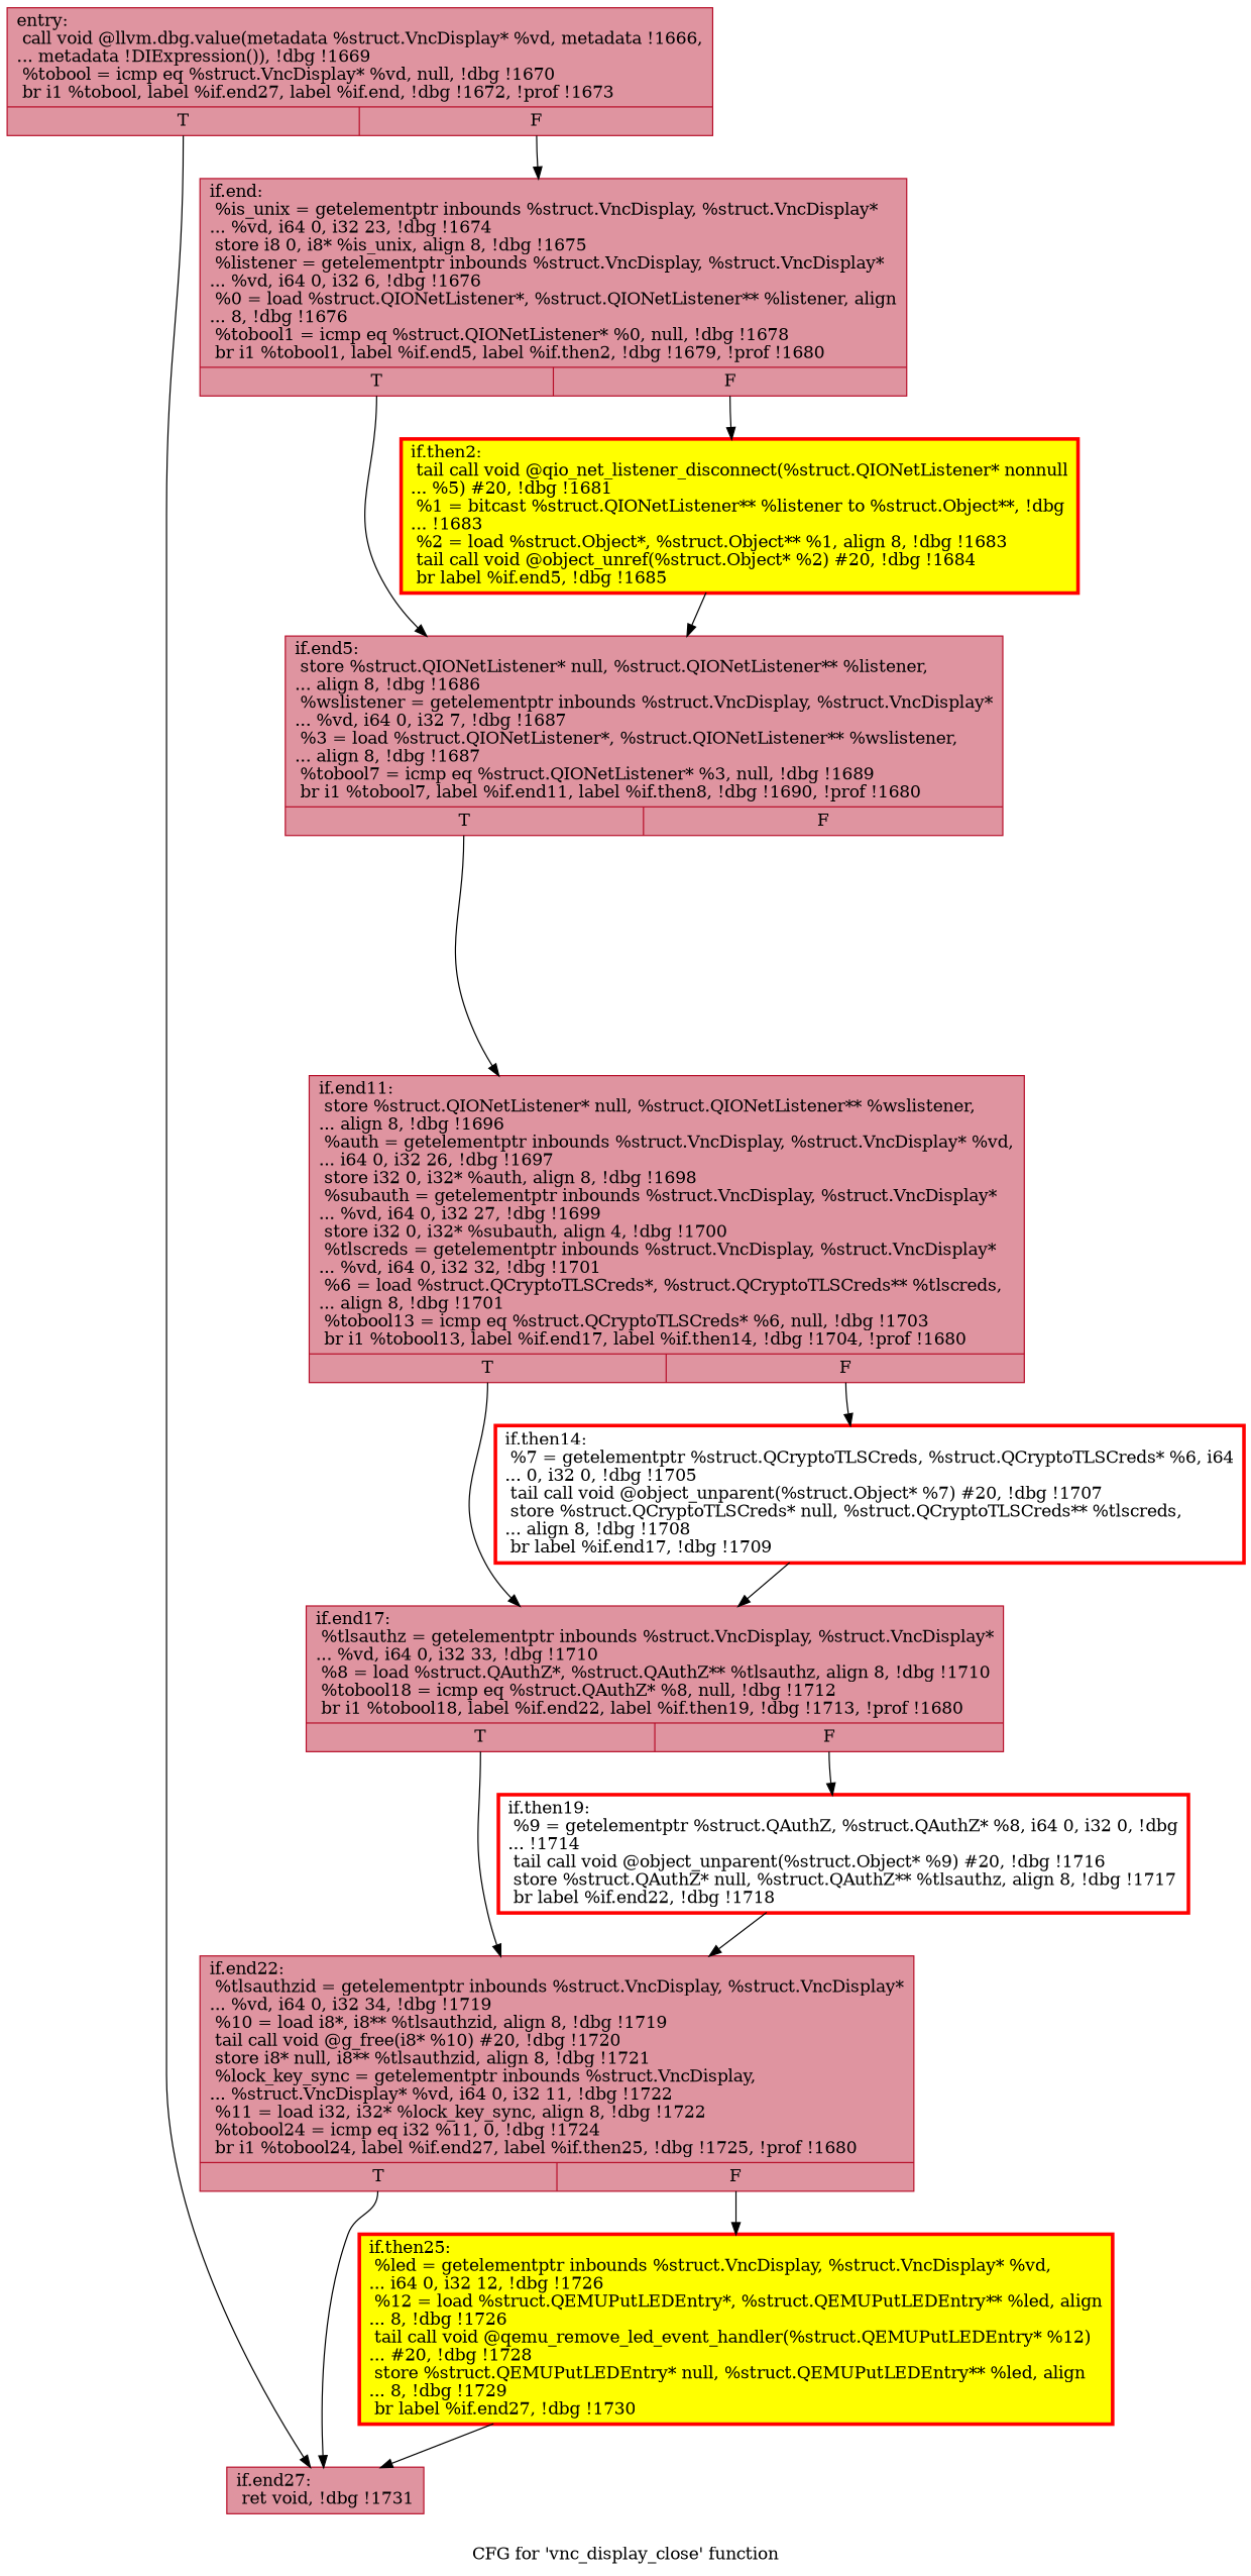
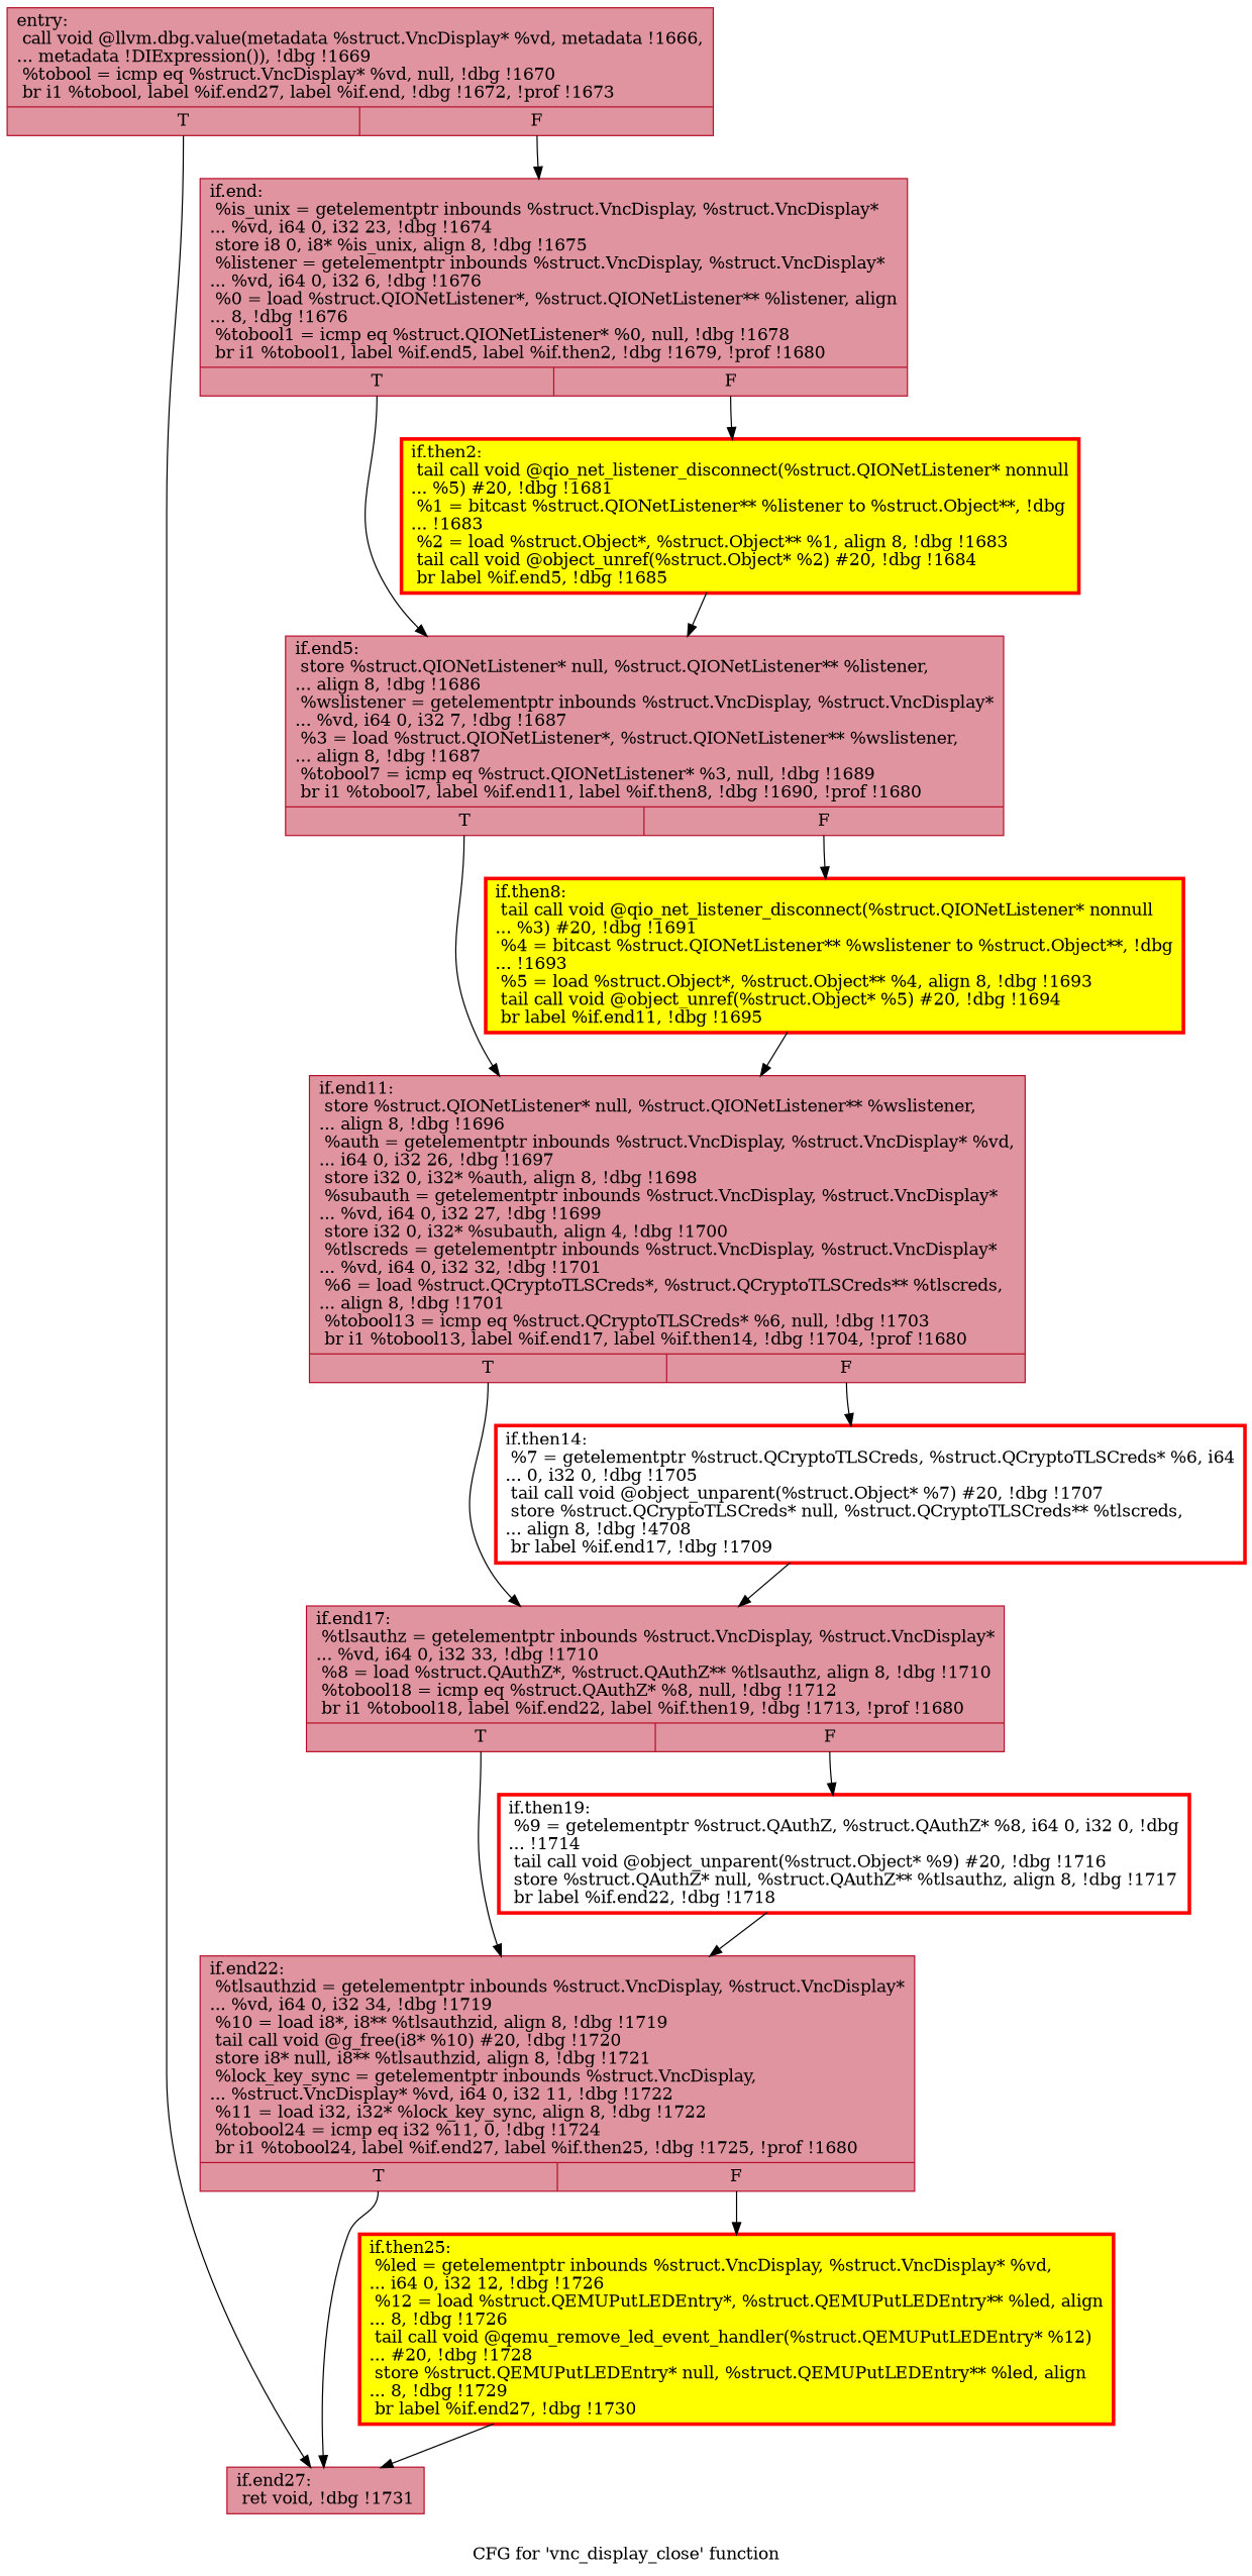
  digraph {
    label="CFG for 'vnc_display_close' function"
    node [color="#b70d28ff" fillcolor="#b70d2870" shape=record style=filled]
    edge [tailport=s0]
    n1 [label="{entry:\l  call void @llvm.dbg.value(metadata %struct.VncDisplay* %vd, metadata !1666,\l... metadata !DIExpression()), !dbg !1669\l  %tobool = icmp eq %struct.VncDisplay* %vd, null, !dbg !1670\l  br i1 %tobool, label %if.end27, label %if.end, !dbg !1672, !prof !1673\l|{<s0>T|<s1>F}}"]
    n2 [label="{if.end27:                                         \l  ret void, !dbg !1731\l}"]
    n3 [label="{if.end:                                           \l  %is_unix = getelementptr inbounds %struct.VncDisplay, %struct.VncDisplay*\l... %vd, i64 0, i32 23, !dbg !1674\l  store i8 0, i8* %is_unix, align 8, !dbg !1675\l  %listener = getelementptr inbounds %struct.VncDisplay, %struct.VncDisplay*\l... %vd, i64 0, i32 6, !dbg !1676\l  %0 = load %struct.QIONetListener*, %struct.QIONetListener** %listener, align\l... 8, !dbg !1676\l  %tobool1 = icmp eq %struct.QIONetListener* %0, null, !dbg !1678\l  br i1 %tobool1, label %if.end5, label %if.then2, !dbg !1679, !prof !1680\l|{<s0>T|<s1>F}}"]
    n4 [label="{if.end5:                                          \l  store %struct.QIONetListener* null, %struct.QIONetListener** %listener,\l... align 8, !dbg !1686\l  %wslistener = getelementptr inbounds %struct.VncDisplay, %struct.VncDisplay*\l... %vd, i64 0, i32 7, !dbg !1687\l  %3 = load %struct.QIONetListener*, %struct.QIONetListener** %wslistener,\l... align 8, !dbg !1687\l  %tobool7 = icmp eq %struct.QIONetListener* %3, null, !dbg !1689\l  br i1 %tobool7, label %if.end11, label %if.then8, !dbg !1690, !prof !1680\l|{<s0>T|<s1>F}}"]
    n5 [color=red fillcolor=yellow label="{if.then2:                                         \l  tail call void @qio_net_listener_disconnect(%struct.QIONetListener* nonnull\l... %5) #20, !dbg !1681\l  %1 = bitcast %struct.QIONetListener** %listener to %struct.Object**, !dbg\l... !1683\l  %2 = load %struct.Object*, %struct.Object** %1, align 8, !dbg !1683\l  tail call void @object_unref(%struct.Object* %2) #20, !dbg !1684\l  br label %if.end5, !dbg !1685\l}" penwidth=3.0]
    n6 [label="{if.end11:                                         \l  store %struct.QIONetListener* null, %struct.QIONetListener** %wslistener,\l... align 8, !dbg !1696\l  %auth = getelementptr inbounds %struct.VncDisplay, %struct.VncDisplay* %vd,\l... i64 0, i32 26, !dbg !1697\l  store i32 0, i32* %auth, align 8, !dbg !1698\l  %subauth = getelementptr inbounds %struct.VncDisplay, %struct.VncDisplay*\l... %vd, i64 0, i32 27, !dbg !1699\l  store i32 0, i32* %subauth, align 4, !dbg !1700\l  %tlscreds = getelementptr inbounds %struct.VncDisplay, %struct.VncDisplay*\l... %vd, i64 0, i32 32, !dbg !1701\l  %6 = load %struct.QCryptoTLSCreds*, %struct.QCryptoTLSCreds** %tlscreds,\l... align 8, !dbg !1701\l  %tobool13 = icmp eq %struct.QCryptoTLSCreds* %6, null, !dbg !1703\l  br i1 %tobool13, label %if.end17, label %if.then14, !dbg !1704, !prof !1680\l|{<s0>T|<s1>F}}"]
+   n7 [color=red fillcolor=yellow label="{if.then8:                                         \l  tail call void @qio_net_listener_disconnect(%struct.QIONetListener* nonnull\l... %3) #20, !dbg !1691\l  %4 = bitcast %struct.QIONetListener** %wslistener to %struct.Object**, !dbg\l... !1693\l  %5 = load %struct.Object*, %struct.Object** %4, align 8, !dbg !1693\l  tail call void @object_unref(%struct.Object* %5) #20, !dbg !1694\l  br label %if.end11, !dbg !1695\l}" penwidth=3.0]
    n8 [label="{if.end17:                                         \l  %tlsauthz = getelementptr inbounds %struct.VncDisplay, %struct.VncDisplay*\l... %vd, i64 0, i32 33, !dbg !1710\l  %8 = load %struct.QAuthZ*, %struct.QAuthZ** %tlsauthz, align 8, !dbg !1710\l  %tobool18 = icmp eq %struct.QAuthZ* %8, null, !dbg !1712\l  br i1 %tobool18, label %if.end22, label %if.then19, !dbg !1713, !prof !1680\l|{<s0>T|<s1>F}}"]
-   n9 [color=red label="{if.then14:                                        \l  %7 = getelementptr %struct.QCryptoTLSCreds, %struct.QCryptoTLSCreds* %6, i64\l... 0, i32 0, !dbg !1705\l  tail call void @object_unparent(%struct.Object* %7) #20, !dbg !1707\l  store %struct.QCryptoTLSCreds* null, %struct.QCryptoTLSCreds** %tlscreds,\l... align 8, !dbg !1708\l  br label %if.end17, !dbg !1709\l}" penwidth=3.0 fillcolor="" style=""]
+   n9 [color=red label="{if.then14:                                        \l  %7 = getelementptr %struct.QCryptoTLSCreds, %struct.QCryptoTLSCreds* %6, i64\l... 0, i32 0, !dbg !1705\l  tail call void @object_unparent(%struct.Object* %7) #20, !dbg !1707\l  store %struct.QCryptoTLSCreds* null, %struct.QCryptoTLSCreds** %tlscreds,\l... align 8, !dbg !4708\l  br label %if.end17, !dbg !1709\l}" penwidth=3.0 fillcolor="" style=""]
    n10 [label="{if.end22:                                         \l  %tlsauthzid = getelementptr inbounds %struct.VncDisplay, %struct.VncDisplay*\l... %vd, i64 0, i32 34, !dbg !1719\l  %10 = load i8*, i8** %tlsauthzid, align 8, !dbg !1719\l  tail call void @g_free(i8* %10) #20, !dbg !1720\l  store i8* null, i8** %tlsauthzid, align 8, !dbg !1721\l  %lock_key_sync = getelementptr inbounds %struct.VncDisplay,\l... %struct.VncDisplay* %vd, i64 0, i32 11, !dbg !1722\l  %11 = load i32, i32* %lock_key_sync, align 8, !dbg !1722\l  %tobool24 = icmp eq i32 %11, 0, !dbg !1724\l  br i1 %tobool24, label %if.end27, label %if.then25, !dbg !1725, !prof !1680\l|{<s0>T|<s1>F}}"]
    n11 [color=red label="{if.then19:                                        \l  %9 = getelementptr %struct.QAuthZ, %struct.QAuthZ* %8, i64 0, i32 0, !dbg\l... !1714\l  tail call void @object_unparent(%struct.Object* %9) #20, !dbg !1716\l  store %struct.QAuthZ* null, %struct.QAuthZ** %tlsauthz, align 8, !dbg !1717\l  br label %if.end22, !dbg !1718\l}" penwidth=3.0 fillcolor="" style=""]
    n12 [color=red fillcolor=yellow label="{if.then25:                                        \l  %led = getelementptr inbounds %struct.VncDisplay, %struct.VncDisplay* %vd,\l... i64 0, i32 12, !dbg !1726\l  %12 = load %struct.QEMUPutLEDEntry*, %struct.QEMUPutLEDEntry** %led, align\l... 8, !dbg !1726\l  tail call void @qemu_remove_led_event_handler(%struct.QEMUPutLEDEntry* %12)\l... #20, !dbg !1728\l  store %struct.QEMUPutLEDEntry* null, %struct.QEMUPutLEDEntry** %led, align\l... 8, !dbg !1729\l  br label %if.end27, !dbg !1730\l}" penwidth=3.0]
    n1 -> n2
    n1 -> n3 [tailport=s1]
    n3 -> n4
    n3 -> n5 [tailport=s1]
    n4 -> n6
+   n4 -> n7 [tailport=s1]
    n5 -> n4
    n6 -> n8
    n6 -> n9 [tailport=s1]
+   n7 -> n6
    n8 -> n10
    n8 -> n11 [tailport=s1]
    n9 -> n8
    n10 -> n2
    n10 -> n12 [tailport=s1]
    n11 -> n10
    n12 -> n2
  }
